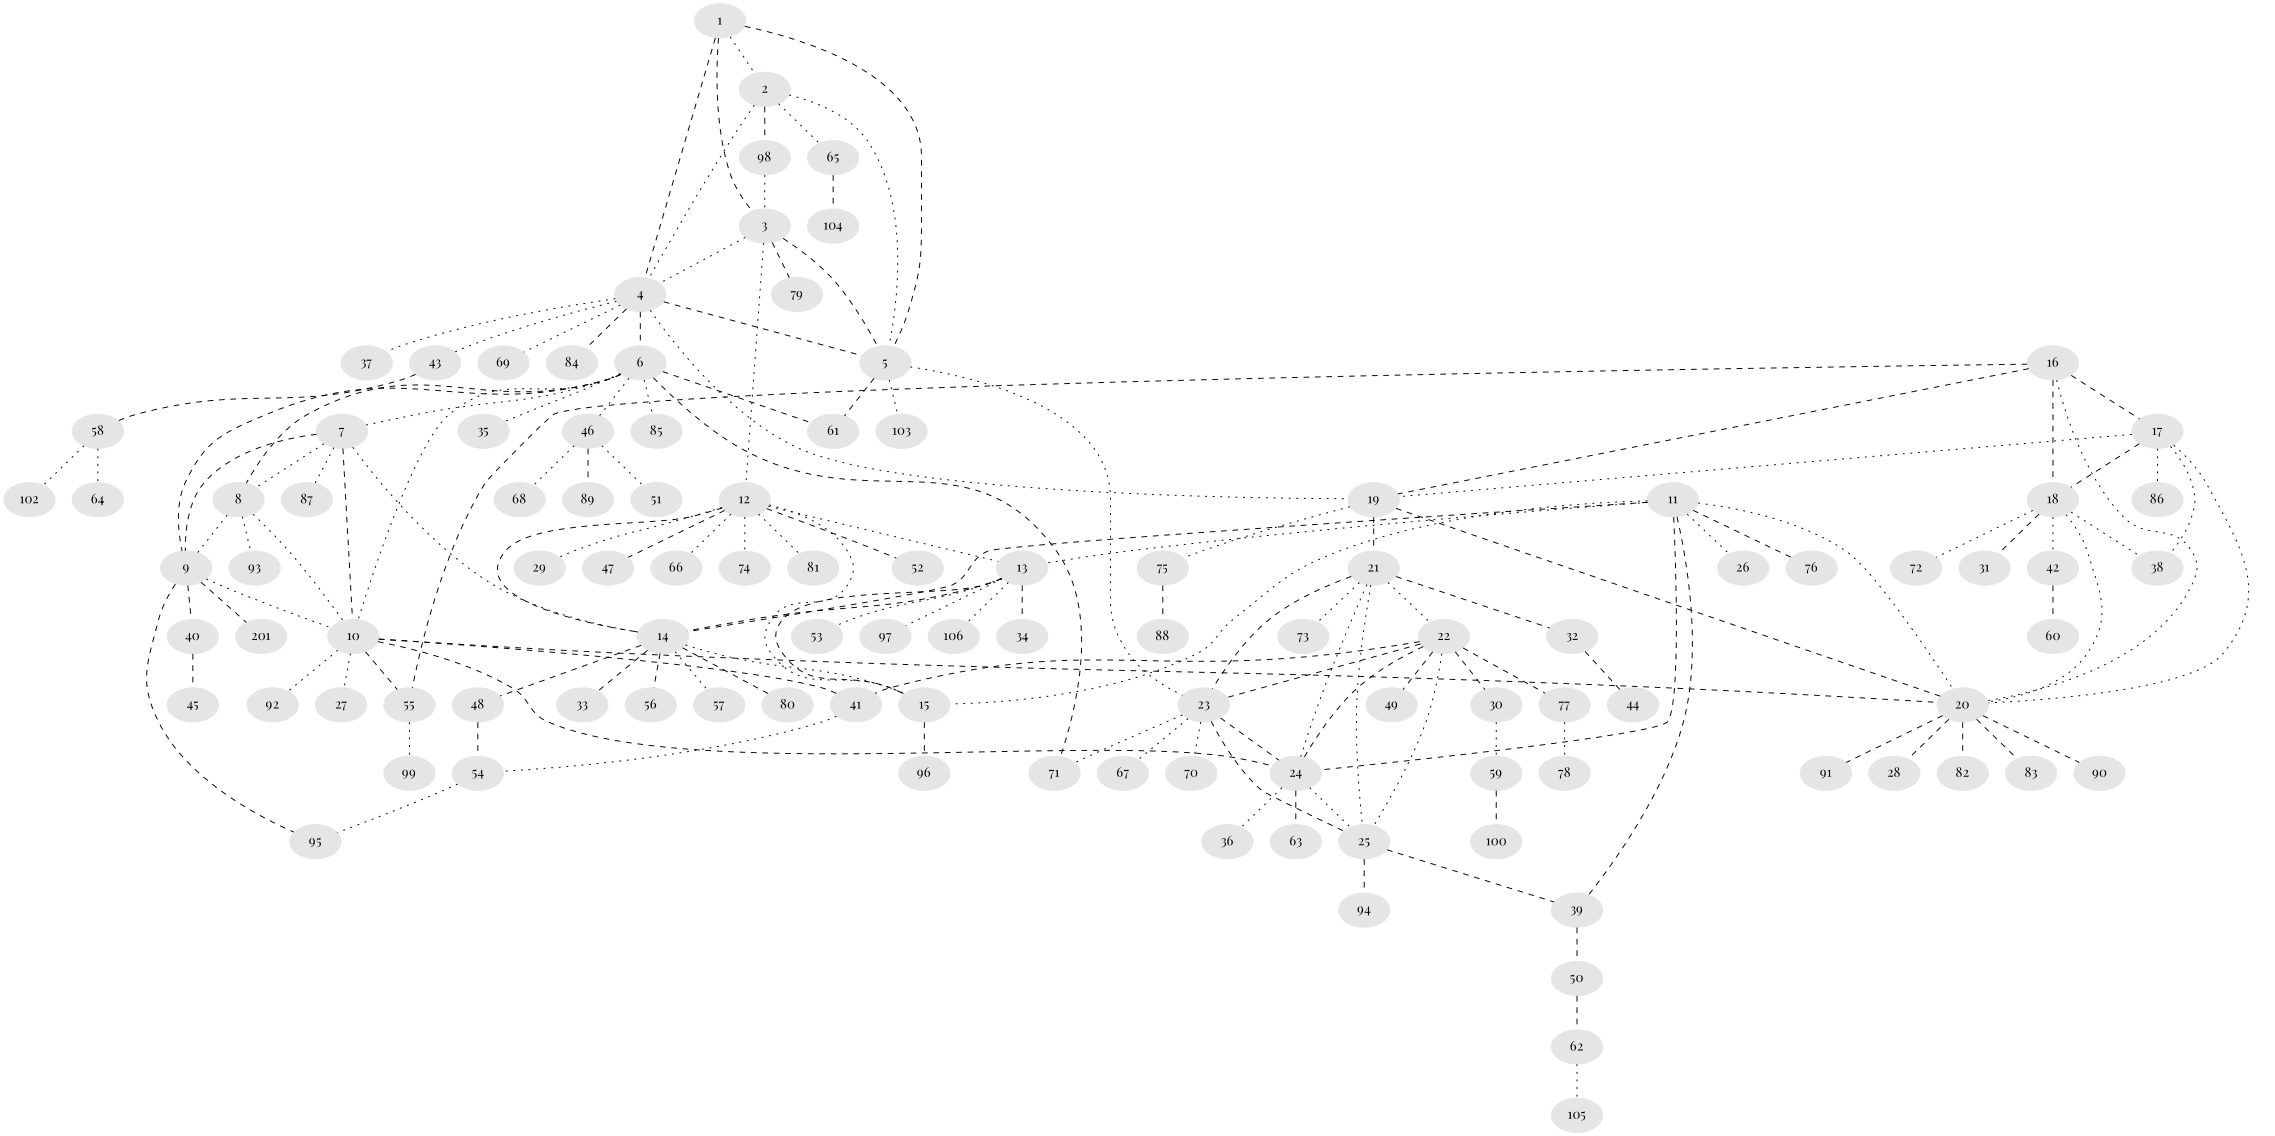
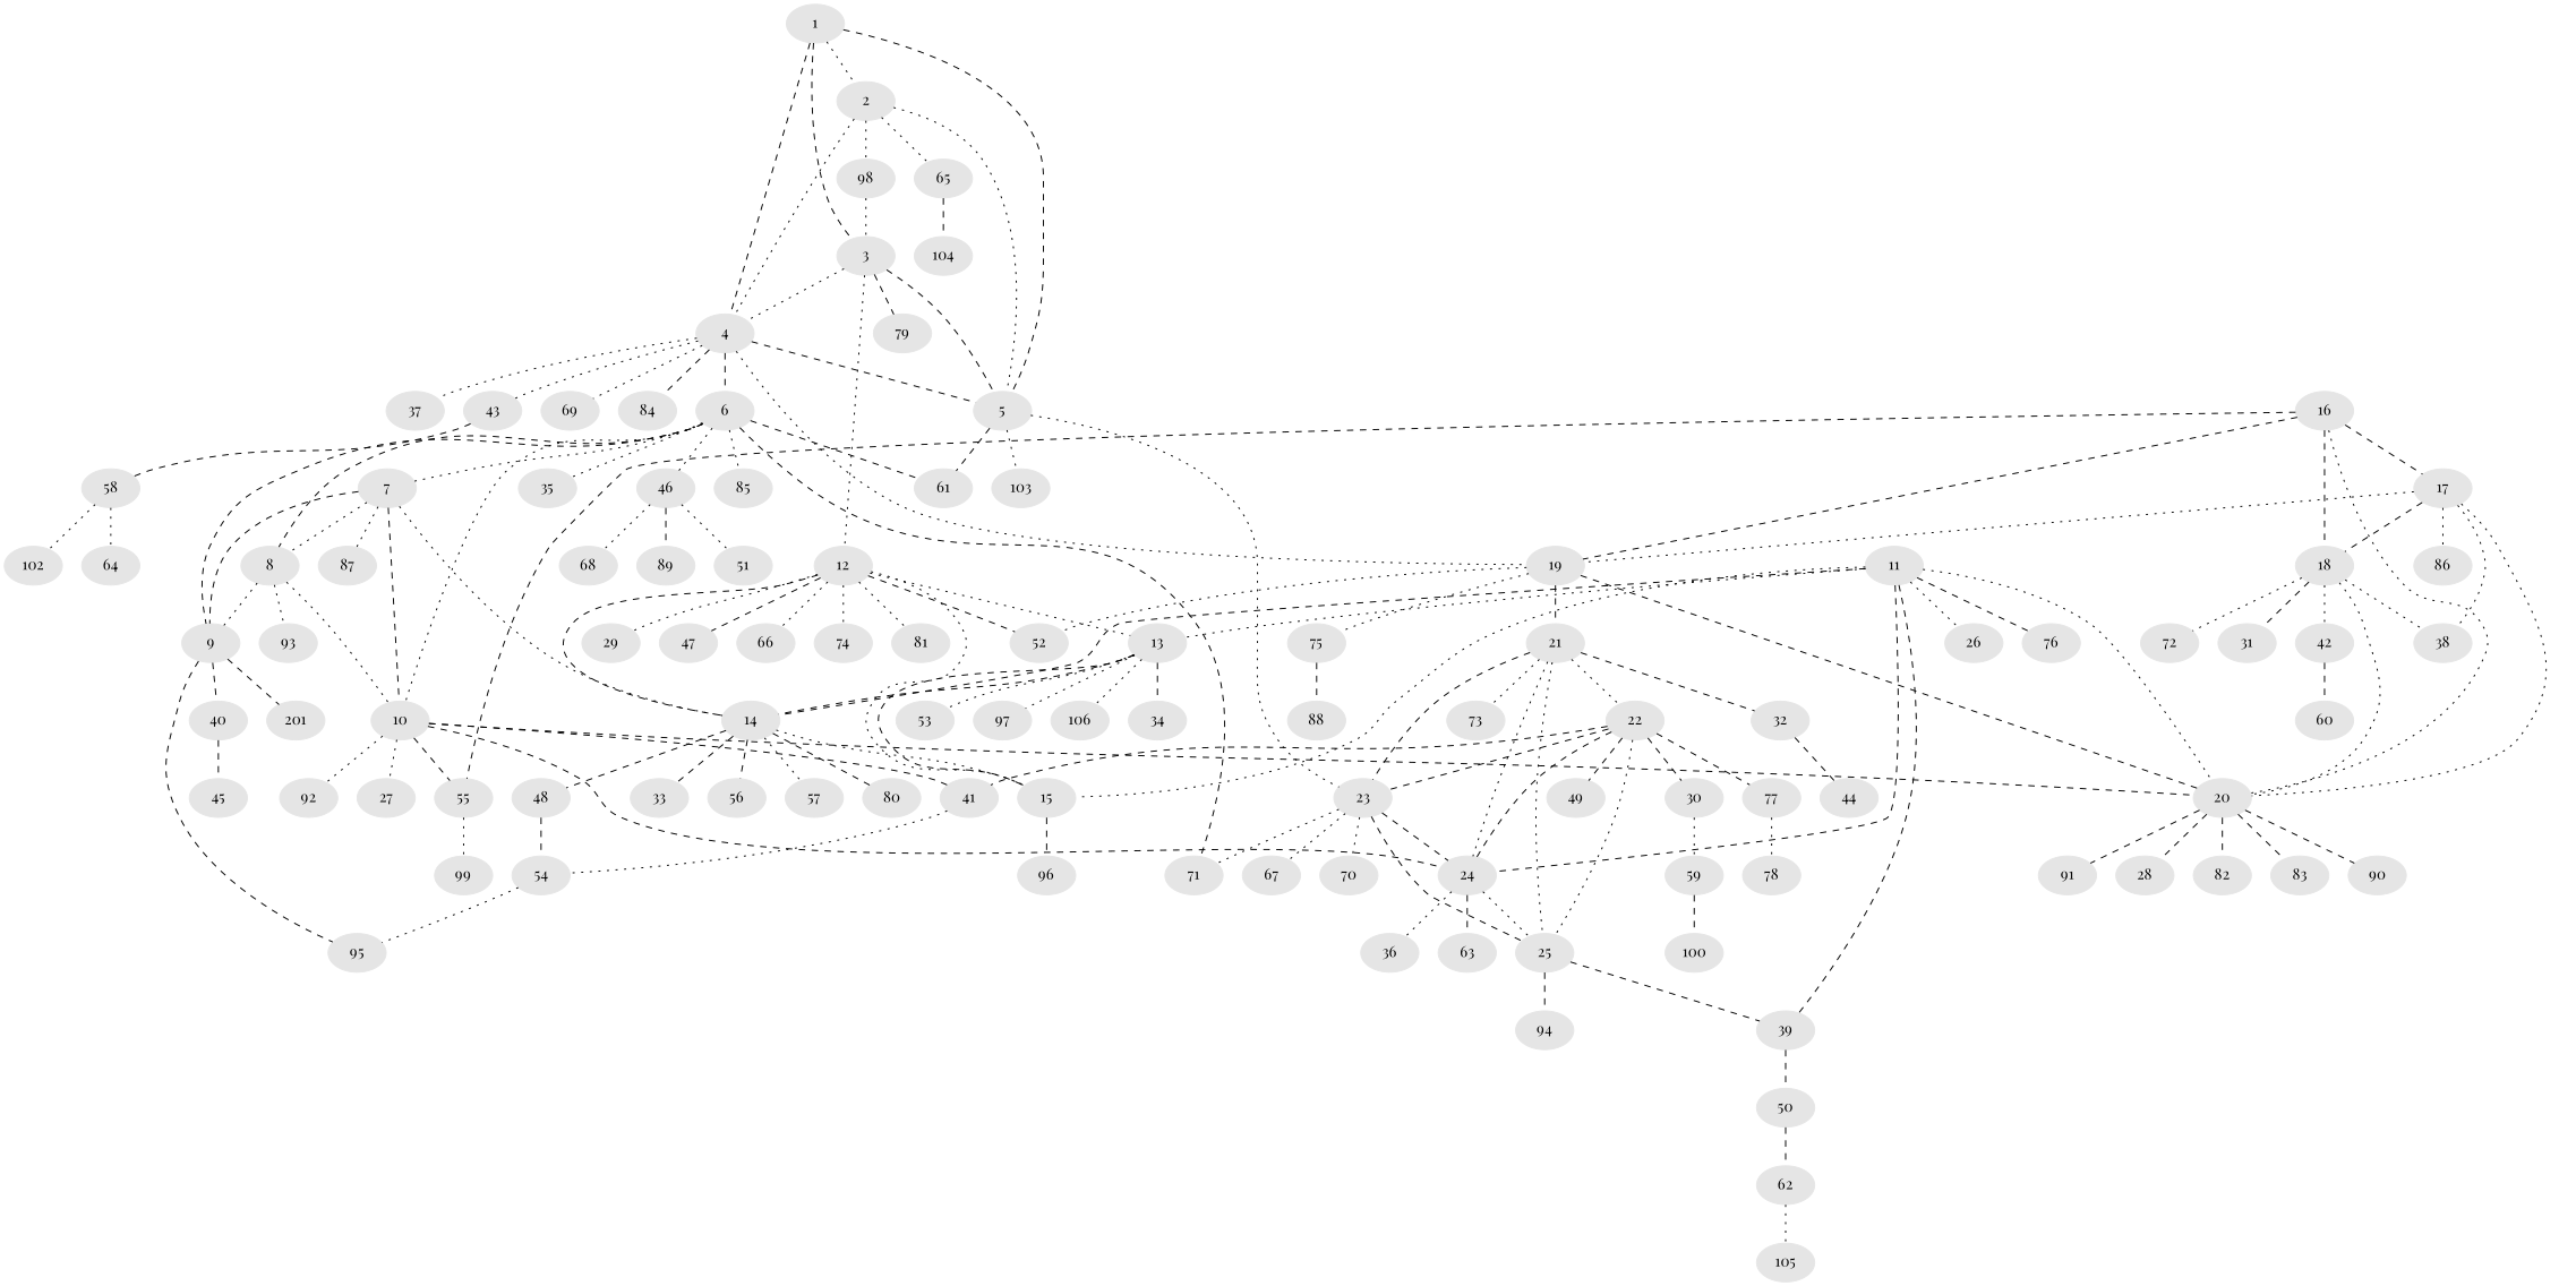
  graph {
    fontname="Playfair Display"
    node [color=gray90 fontname="Playfair Display" style=filled]
    edge [fontname="Playfair Display" style=dotted]
    1
    2
    3
    4
    5
    65
    98
    12
    79
    6
    19
    37
    43
    69
    84
    23
    61
    103
    104
    14
    13
    15
    29
    47
    52
    66
    74
    81
    7
    8
    9
    10
    35
    46
    71
    85
    20
    21
    75
    58
    24
    25
    67
    70
    87
    93
    40
    95
    n49 [label=201]
    27
    41
    55
    92
    51
    68
    89
    33
    48
    56
    57
    80
    45
    28
    82
    83
    90
    91
    36
    63
    54
    99
    11
    26
    39
    76
    34
    53
    97
    106
    96
    50
    16
    17
    18
    38
    86
    31
    42
    72
    60
    22
    32
    73
    88
    30
    49
    77
    94
    44
    59
    78
    100
    62
    64
    102
    105
    1 -- 2
    1 -- 3 [style=dashed]
    1 -- 4 [style=dashed]
    1 -- 5 [style=dashed]
    2 -- 4
    2 -- 5
    2 -- 65
-   2 -- 98 [style=dashed]
+   2 -- 98
    3 -- 4
    3 -- 5 [style=dashed]
    3 -- 12
    3 -- 79 [style=dashed]
    4 -- 5 [style=dashed]
    4 -- 6 [style=dashed]
    4 -- 19
    4 -- 37
    4 -- 43
    4 -- 69
    4 -- 84 [style=dashed]
    5 -- 23
    5 -- 61 [style=dashed]
    5 -- 103
    65 -- 104 [style=dashed]
    98 -- 3
    12 -- 14 [style=dashed]
    12 -- 13
    12 -- 15
    12 -- 29
    12 -- 47 [style=dashed]
    12 -- 52 [style=dashed]
    12 -- 66
    12 -- 74
    12 -- 81
    6 -- 61 [style=dashed]
    6 -- 7
    6 -- 8 [style=dashed]
    6 -- 9 [style=dashed]
    6 -- 10
    6 -- 35
    6 -- 46
    6 -- 71 [style=dashed]
    6 -- 85
+   19 -- 52
    19 -- 20 [style=dashed]
    19 -- 21 [style=dashed]
    19 -- 75
    43 -- 58 [style=dashed]
    23 -- 71
    23 -- 24 [style=dashed]
    23 -- 25 [style=dashed]
    23 -- 67
    23 -- 70
    14 -- 15
    14 -- 33 [style=dashed]
    14 -- 48 [style=dashed]
    14 -- 56 [style=dashed]
    14 -- 57
    14 -- 80 [style=dashed]
    13 -- 14 [style=dashed]
    13 -- 15 [style=dashed]
    13 -- 34 [style=dashed]
    13 -- 53
    13 -- 97
    13 -- 106
    15 -- 96 [style=dashed]
    7 -- 14
    7 -- 8
    7 -- 9 [style=dashed]
    7 -- 10 [style=dashed]
    7 -- 87
    8 -- 9
    8 -- 10
    8 -- 93
-   9 -- 10
    9 -- 40 [style=dashed]
    9 -- 95 [style=dashed]
    9 -- n49 [style=dashed]
    10 -- 20 [style=dashed]
    10 -- 24 [style=dashed]
    10 -- 27
    10 -- 41 [style=dashed]
    10 -- 55 [style=dashed]
    10 -- 92
    46 -- 51
    46 -- 68
    46 -- 89 [style=dashed]
    20 -- 28 [style=dashed]
    20 -- 82 [style=dashed]
    20 -- 83 [style=dashed]
    20 -- 90 [style=dashed]
    20 -- 91 [style=dashed]
    21 -- 23 [style=dashed]
    21 -- 24
    21 -- 25
    21 -- 22
    21 -- 32 [style=dashed]
    21 -- 73
    75 -- 88 [style=dashed]
    58 -- 64
    58 -- 102
    24 -- 25
    24 -- 36
    24 -- 63 [style=dashed]
    25 -- 39 [style=dashed]
    25 -- 94 [style=dashed]
    40 -- 45 [style=dashed]
    41 -- 54
    55 -- 99
    48 -- 54 [style=dashed]
    54 -- 95
    11 -- 14 [style=dashed]
    11 -- 13
    11 -- 15
    11 -- 20
    11 -- 24 [style=dashed]
    11 -- 26
    11 -- 39 [style=dashed]
    11 -- 76 [style=dashed]
    39 -- 50 [style=dashed]
    50 -- 62 [style=dashed]
    16 -- 19 [style=dashed]
    16 -- 20
    16 -- 55 [style=dashed]
    16 -- 17 [style=dashed]
    16 -- 18 [style=dashed]
    17 -- 19
    17 -- 20
    17 -- 18 [style=dashed]
    17 -- 38
    17 -- 86
    18 -- 20
    18 -- 38
    18 -- 31 [style=dashed]
    18 -- 42
    18 -- 72
    42 -- 60 [style=dashed]
    22 -- 23 [style=dashed]
    22 -- 24 [style=dashed]
    22 -- 25
    22 -- 41 [style=dashed]
    22 -- 30 [style=dashed]
    22 -- 49 [style=dashed]
    22 -- 77 [style=dashed]
    32 -- 44 [style=dashed]
    30 -- 59
    77 -- 78
    59 -- 100 [style=dashed]
    62 -- 105
  }
